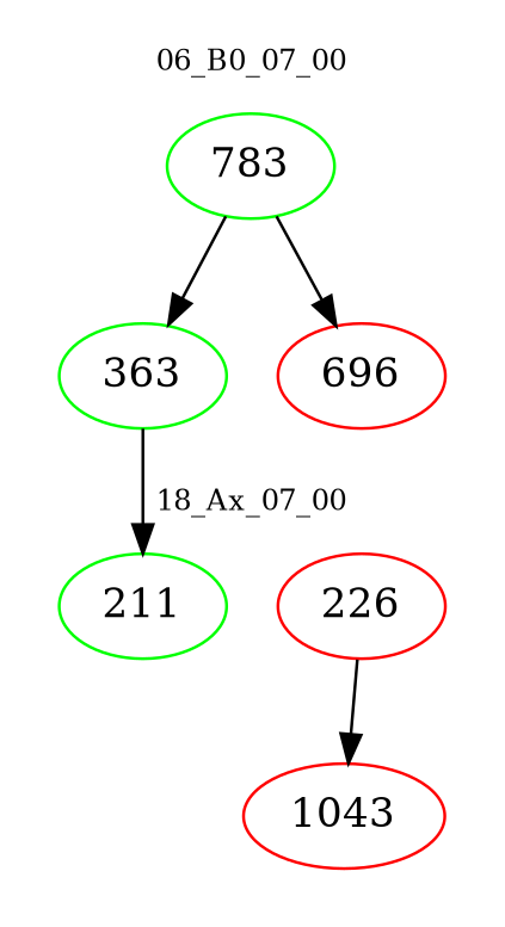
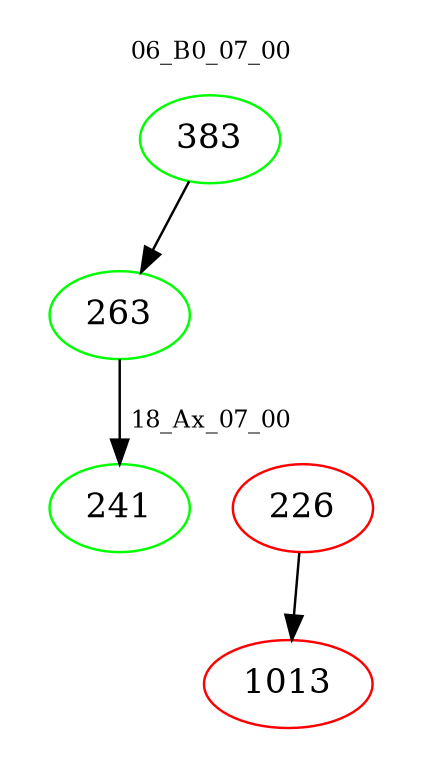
  digraph {
    node [color=red]
    edge [color=black]
    n1 [label=226]
-   n2 [color=green label=211]
-   n3 [label=1043]
-   n4 [color=green label=783]
-   n5 [color=green label=363]
-   n6 [label=696]
+   n2 [color=green label=241]
+   n3 [label=1013]
+   n4 [color=green label=383]
+   n5 [color=green label=263]
    subgraph cluster_1 {
      color=white
      fontsize=10
      label="18_Ax_07_00"
      n1
      n2
      n3
    }
    subgraph cluster_2 {
      color=white
      fontsize=10
      label="06_B0_07_00"
      n4
      n5
-     n6
    }
    n1 -> n3
    n4 -> n5
-   n4 -> n6
    n5 -> n2
  }
